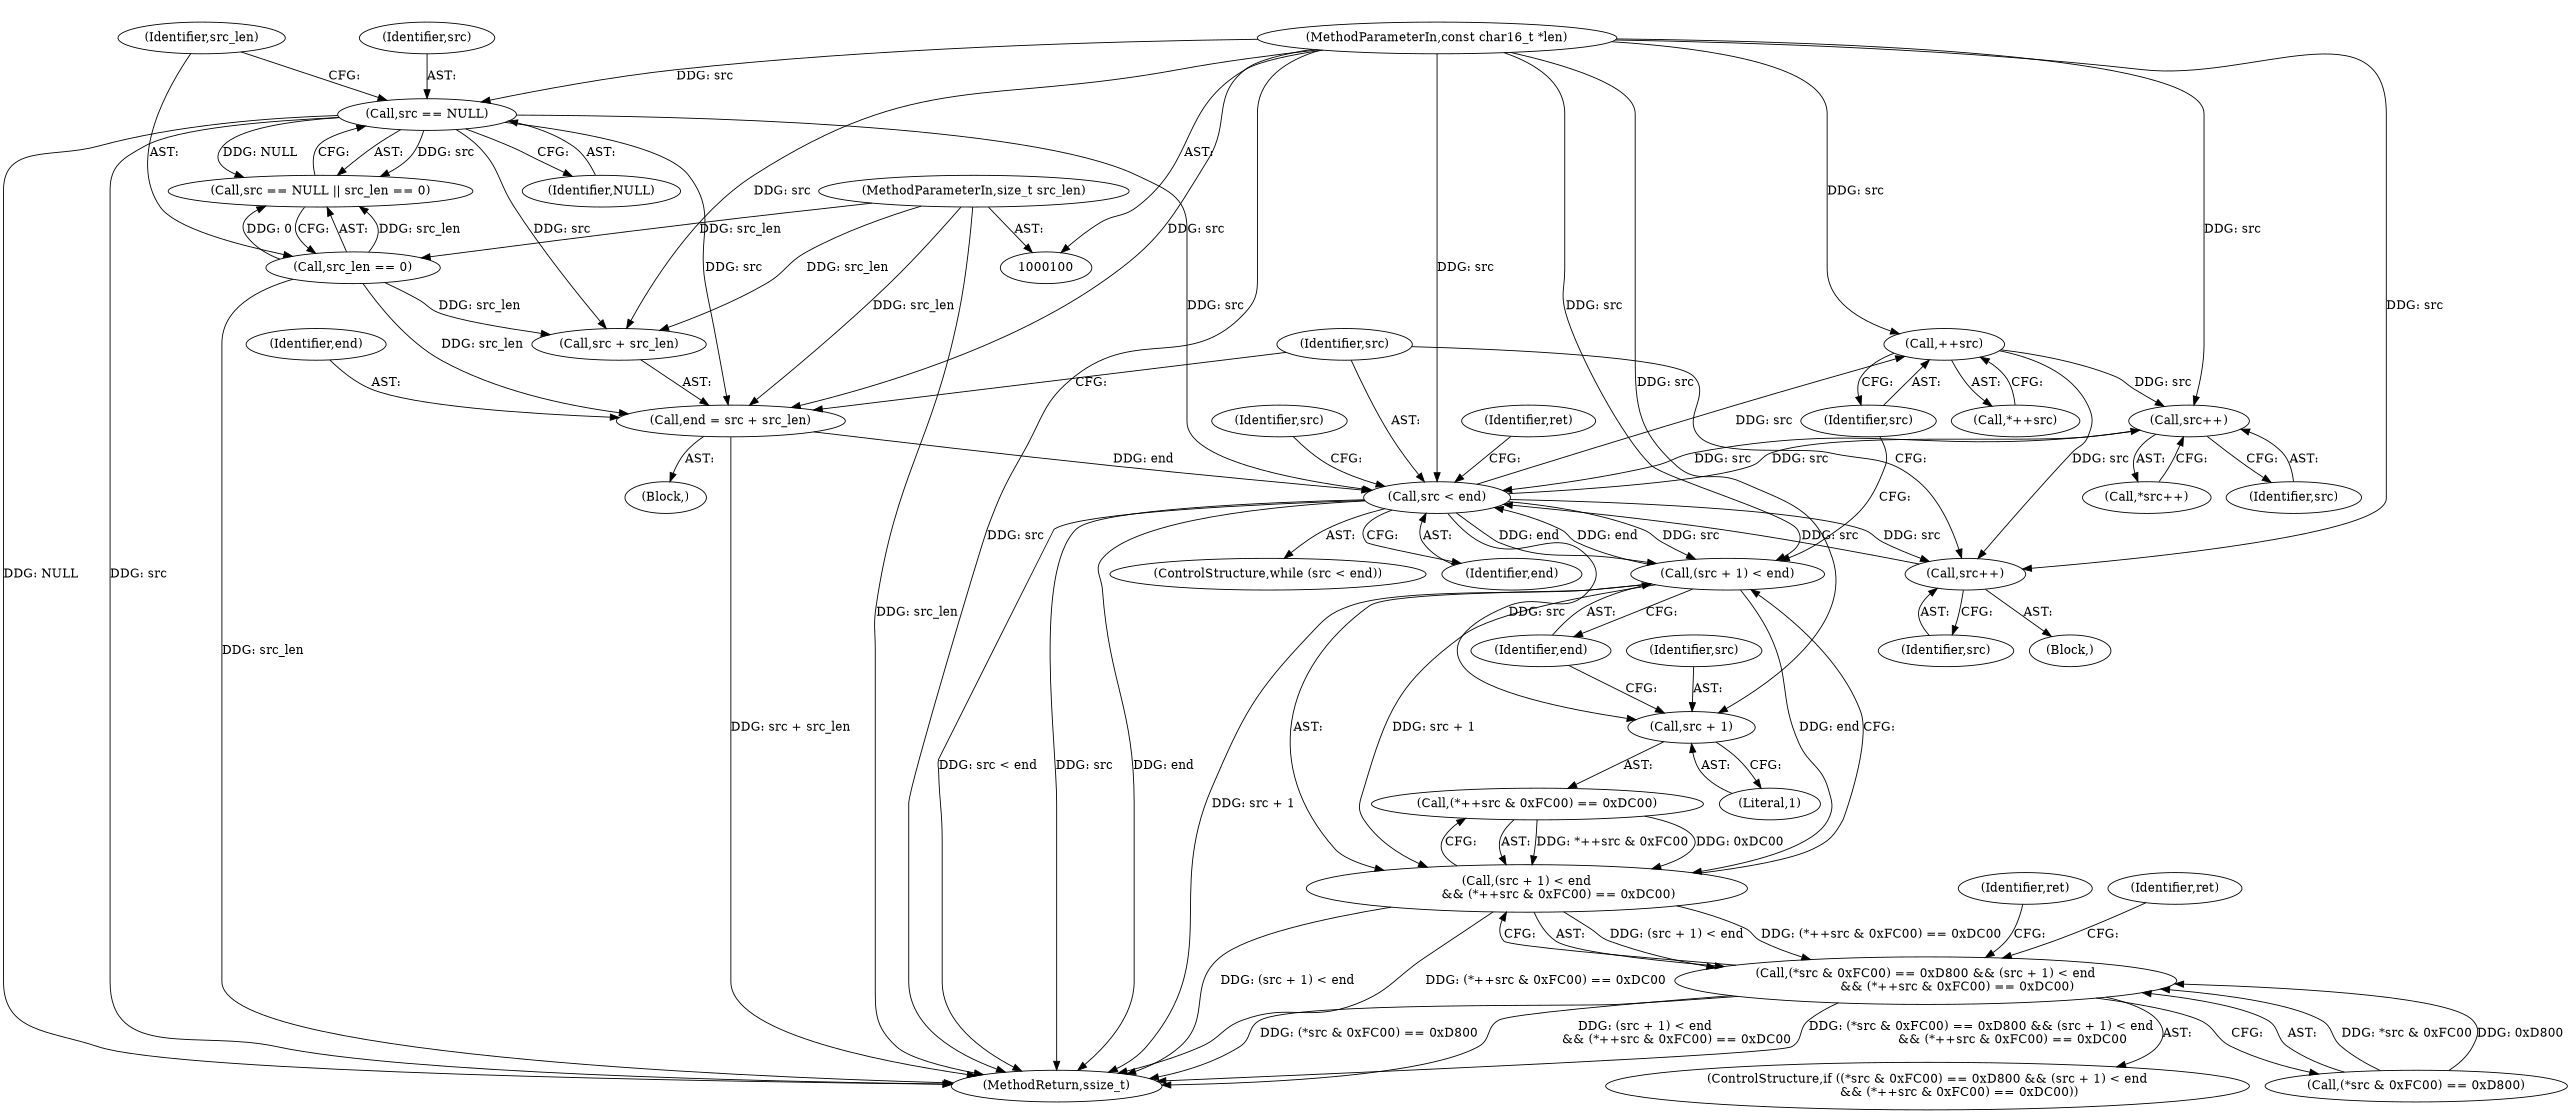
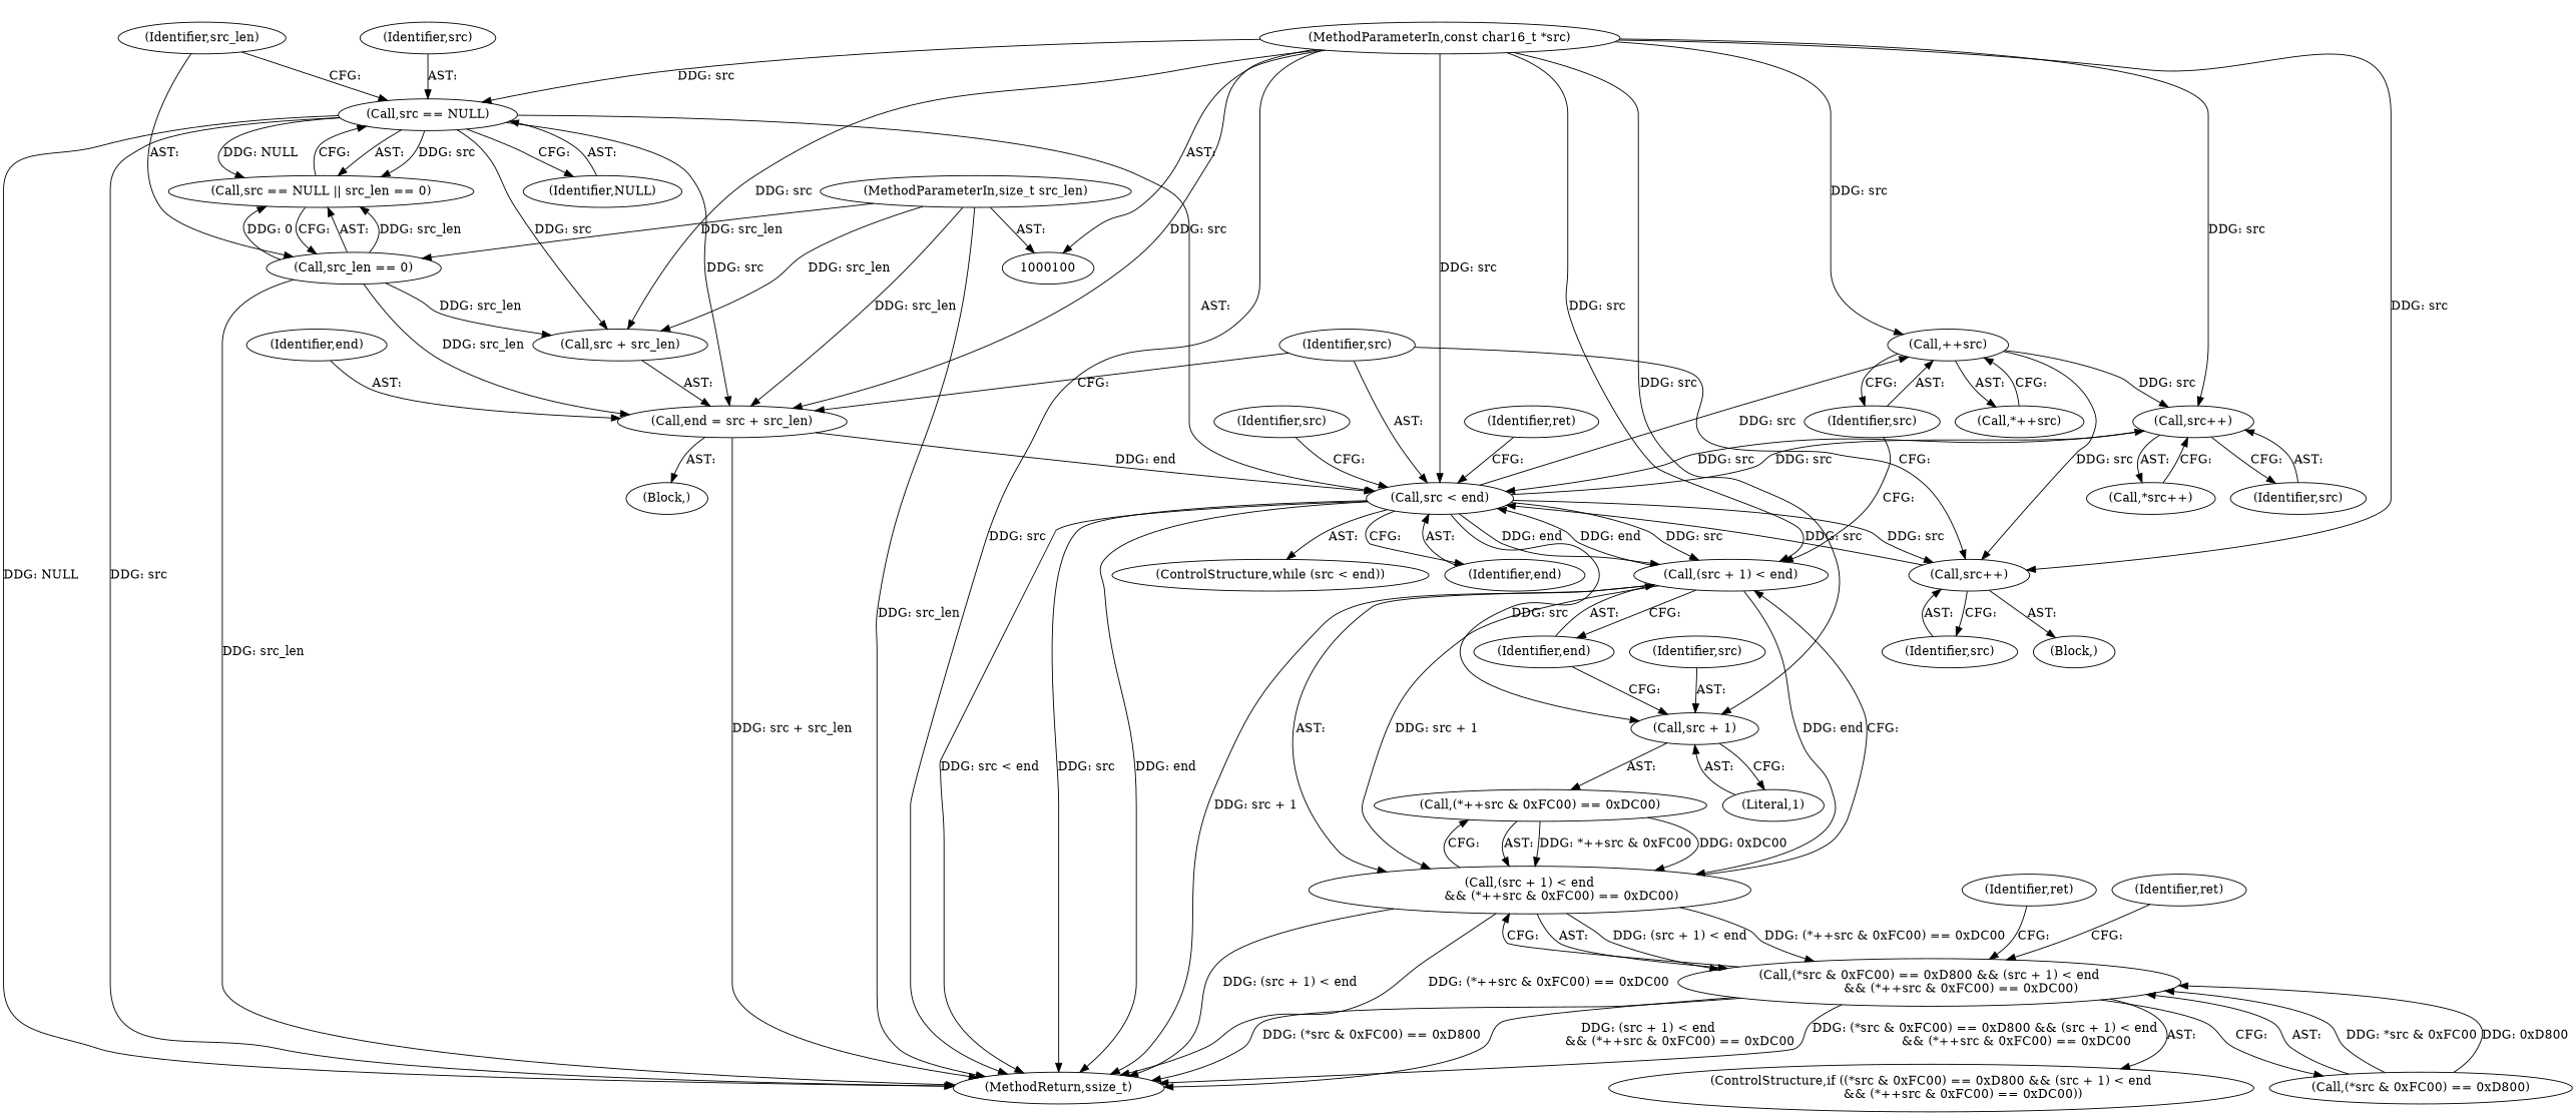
  digraph {
    n1 [label="(Call,++src)"]
    n2 [label="(Call,src++)"]
    n3 [label="(Call,src++)"]
    n4 [label="(Call,*++src)"]
    n5 [label="(Identifier,src)"]
    n6 [label="(Call,src < end)"]
    n7 [label="(Call,*src++)"]
    n8 [label="(Identifier,src)"]
    n9 [label="(Identifier,src)"]
    n10 [label="(Block,)"]
    n11 [label="(Call,(src + 1) < end)"]
-   n12 [label="(MethodParameterIn,const char16_t *len)"]
+   n12 [label="(MethodParameterIn,const char16_t *src)"]
    n13 [label="(Call,src == NULL)"]
    n14 [label="(Call,end = src + src_len)"]
    n15 [label="(Call,src + 1)"]
    n16 [label="(Call,src + src_len)"]
    n17 [label="(MethodReturn,ssize_t)"]
    1000100
    n19 [label="(ControlStructure,while (src < end))"]
    n20 [label="(Identifier,end)"]
    n21 [label="(Identifier,NULL)"]
    n22 [label="(Call,src == NULL || src_len == 0)"]
    n23 [label="(Block,)"]
    n24 [label="(Call,(src + 1) < end\n                && (*++src & 0xFC00) == 0xDC00)"]
    n25 [label="(Identifier,end)"]
    n26 [label="(Call,(*++src & 0xFC00) == 0xDC00)"]
    n27 [label="(Literal,1)"]
    n28 [label="(Call,src_len == 0)"]
    n29 [label="(MethodParameterIn,size_t src_len)"]
    n30 [label="(Call,(*src & 0xFC00) == 0xD800 && (src + 1) < end\n                && (*++src & 0xFC00) == 0xDC00)"]
    n31 [label="(ControlStructure,if ((*src & 0xFC00) == 0xD800 && (src + 1) < end\n                && (*++src & 0xFC00) == 0xDC00))"]
    n32 [label="(Call,(*src & 0xFC00) == 0xD800)"]
    n33 [label="(Identifier,ret)"]
    n34 [label="(Identifier,ret)"]
    n35 [label="(Identifier,src)"]
    n36 [label="(Identifier,src)"]
    n37 [label="(Identifier,src_len)"]
    n38 [label="(Identifier,src)"]
    n39 [label="(Identifier,end)"]
    n40 [label="(Identifier,ret)"]
    n41 [label="(Identifier,src)"]
    n1 -> n2 [label="DDG: src"]
    n1 -> n3 [label="DDG: src"]
    n1 -> n4 [label="AST: "]
    n1 -> n5 [label="CFG: "]
    n2 -> n6 [label="DDG: src"]
    n2 -> n7 [label="AST: "]
    n2 -> n8 [label="CFG: "]
    n3 -> n6 [label="DDG: src"]
    n3 -> n9 [label="CFG: "]
    n3 -> n10 [label="AST: "]
    n4 -> n1 [label="CFG: "]
    n5 -> n1 [label="AST: "]
    n5 -> n11 [label="CFG: "]
    n6 -> n1 [label="DDG: src"]
    n6 -> n2 [label="DDG: src"]
    n6 -> n3 [label="DDG: src"]
    n6 -> n11 [label="DDG: src"]
    n6 -> n11 [label="DDG: end"]
    n6 -> n15 [label="DDG: src"]
    n6 -> n17 [label="DDG: src < end"]
    n6 -> n17 [label="DDG: src"]
    n6 -> n17 [label="DDG: end"]
    n6 -> n19 [label="AST: "]
    n6 -> n20 [label="CFG: "]
    n7 -> n2 [label="CFG: "]
    n8 -> n2 [label="AST: "]
    n9 -> n3 [label="AST: "]
    n11 -> n6 [label="DDG: end"]
    n11 -> n17 [label="DDG: src + 1"]
    n11 -> n24 [label="AST: "]
    n11 -> n24 [label="DDG: src + 1"]
    n11 -> n24 [label="DDG: end"]
    n11 -> n25 [label="CFG: "]
    n12 -> n1 [label="DDG: src"]
    n12 -> n2 [label="DDG: src"]
    n12 -> n3 [label="DDG: src"]
    n12 -> n6 [label="DDG: src"]
    n12 -> n11 [label="DDG: src"]
    n12 -> n13 [label="DDG: src"]
    n12 -> n14 [label="DDG: src"]
    n12 -> n15 [label="DDG: src"]
    n12 -> n16 [label="DDG: src"]
    n12 -> n17 [label="DDG: src"]
    n12 -> 1000100 [label="AST: "]
-   n13 -> n6 [label="DDG: src"]
+   n13 -> n6 [label="AST: "]
    n13 -> n14 [label="DDG: src"]
    n13 -> n16 [label="DDG: src"]
    n13 -> n17 [label="DDG: NULL"]
    n13 -> n17 [label="DDG: src"]
    n13 -> n21 [label="CFG: "]
    n13 -> n22 [label="AST: "]
    n13 -> n22 [label="DDG: src"]
    n13 -> n22 [label="DDG: NULL"]
    n14 -> n6 [label="DDG: end"]
    n14 -> n17 [label="DDG: src + src_len"]
    n14 -> n23 [label="AST: "]
    n15 -> n26 [label="AST: "]
    n15 -> n27 [label="CFG: "]
    n16 -> n14 [label="AST: "]
    n20 -> n6 [label="AST: "]
    n21 -> n13 [label="AST: "]
    n22 -> n13 [label="CFG: "]
    n22 -> n28 [label="CFG: "]
    n24 -> n11 [label="CFG: "]
    n24 -> n17 [label="DDG: (src + 1) < end"]
    n24 -> n17 [label="DDG: (*++src & 0xFC00) == 0xDC00"]
    n24 -> n26 [label="CFG: "]
    n24 -> n30 [label="AST: "]
    n24 -> n30 [label="DDG: (src + 1) < end"]
    n24 -> n30 [label="DDG: (*++src & 0xFC00) == 0xDC00"]
    n25 -> n11 [label="AST: "]
    n25 -> n15 [label="CFG: "]
    n26 -> n24 [label="AST: "]
    n26 -> n24 [label="DDG: *++src & 0xFC00"]
    n26 -> n24 [label="DDG: 0xDC00"]
    n27 -> n15 [label="AST: "]
    n28 -> n14 [label="DDG: src_len"]
    n28 -> n16 [label="DDG: src_len"]
    n28 -> n17 [label="DDG: src_len"]
    n28 -> n22 [label="AST: "]
    n28 -> n22 [label="DDG: src_len"]
    n28 -> n22 [label="DDG: 0"]
    n29 -> n14 [label="DDG: src_len"]
    n29 -> n16 [label="DDG: src_len"]
    n29 -> n17 [label="DDG: src_len"]
    n29 -> 1000100 [label="AST: "]
    n29 -> n28 [label="DDG: src_len"]
    n30 -> n17 [label="DDG: (*src & 0xFC00) == 0xD800"]
    n30 -> n17 [label="DDG: (src + 1) < end\n                && (*++src & 0xFC00) == 0xDC00"]
    n30 -> n17 [label="DDG: (*src & 0xFC00) == 0xD800 && (src + 1) < end\n                && (*++src & 0xFC00) == 0xDC00"]
    n30 -> n24 [label="CFG: "]
    n30 -> n31 [label="AST: "]
    n30 -> n32 [label="CFG: "]
    n32 -> n30 [label="AST: "]
    n32 -> n30 [label="DDG: *src & 0xFC00"]
    n32 -> n30 [label="DDG: 0xD800"]
    n33 -> n30 [label="CFG: "]
    n34 -> n30 [label="CFG: "]
    n35 -> n15 [label="AST: "]
    n36 -> n3 [label="CFG: "]
    n36 -> n6 [label="AST: "]
    n36 -> n14 [label="CFG: "]
    n37 -> n13 [label="CFG: "]
    n37 -> n28 [label="AST: "]
    n38 -> n13 [label="AST: "]
    n39 -> n14 [label="AST: "]
    n40 -> n6 [label="CFG: "]
    n41 -> n6 [label="CFG: "]
  }
